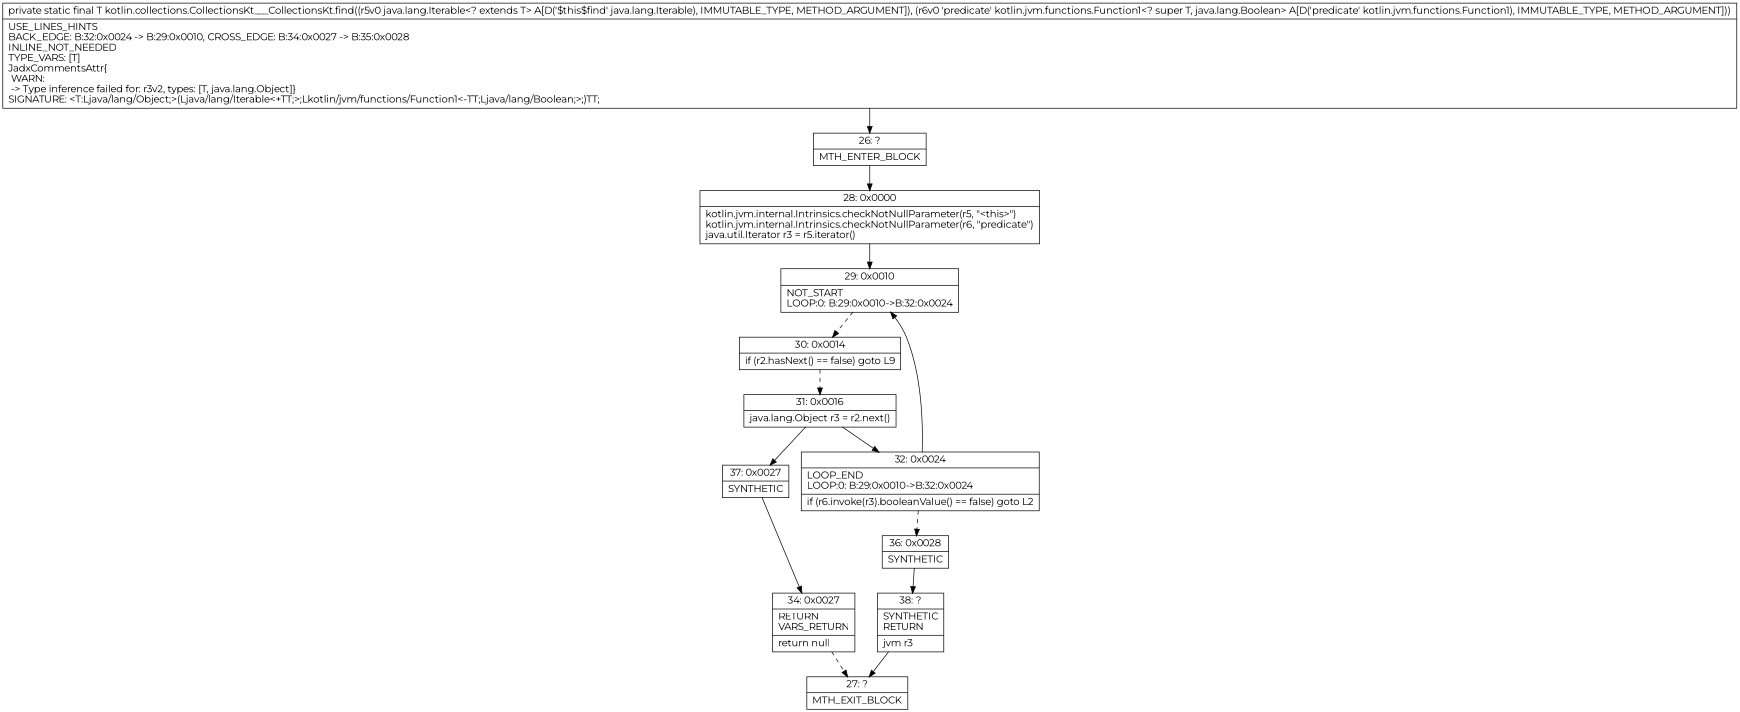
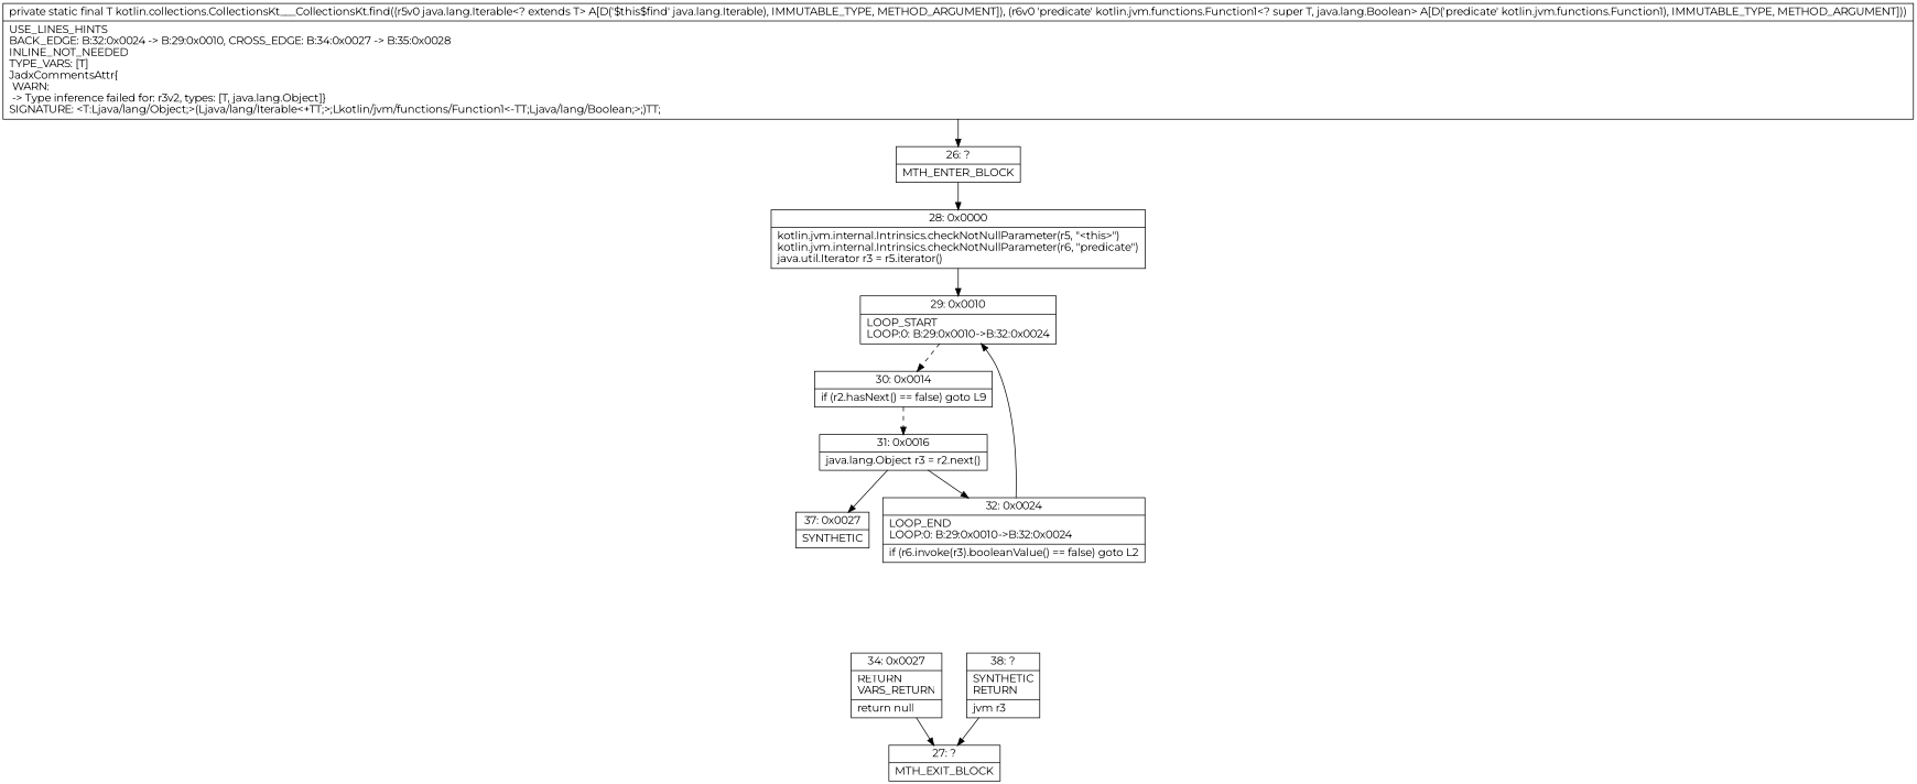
  digraph {
    fontname=Montserrat
    node [fontname=Montserrat shape=record]
    edge [fontname=Montserrat]
    n1 [label="{26\:\ ?|MTH_ENTER_BLOCK\l}"]
    n2 [label="{28\:\ 0x0000|kotlin.jvm.internal.Intrinsics.checkNotNullParameter(r5, \"\<this\>\")\lkotlin.jvm.internal.Intrinsics.checkNotNullParameter(r6, \"predicate\")\ljava.util.Iterator r3 = r5.iterator()\l}"]
-   n3 [label="{29\:\ 0x0010|NOT_START\lLOOP:0: B:29:0x0010\-\>B:32:0x0024\l}"]
+   n3 [label="{29\:\ 0x0010|LOOP_START\lLOOP:0: B:29:0x0010\-\>B:32:0x0024\l}"]
    n4 [label="{30\:\ 0x0014|if (r2.hasNext() == false) goto L9\l}"]
    n5 [label="{31\:\ 0x0016|java.lang.Object r3 = r2.next()\l}"]
    n6 [label="{37\:\ 0x0027|SYNTHETIC\l}"]
    n7 [label="{32\:\ 0x0024|LOOP_END\lLOOP:0: B:29:0x0010\-\>B:32:0x0024\l|if (r6.invoke(r3).booleanValue() == false) goto L2\l}"]
    n8 [label="{34\:\ 0x0027|RETURN\lVARS_RETURN\l|return null\l}"]
-   n9 [label="{36\:\ 0x0028|SYNTHETIC\l}"]
    n10 [label="{38\:\ ?|SYNTHETIC\lRETURN\l|jvm r3\l}"]
    n11 [label="{27\:\ ?|MTH_EXIT_BLOCK\l}"]
    n12 [label="{private static final T kotlin.collections.CollectionsKt___CollectionsKt.find((r5v0 java.lang.Iterable\<? extends T\> A[D('$this$find' java.lang.Iterable), IMMUTABLE_TYPE, METHOD_ARGUMENT]), (r6v0 'predicate' kotlin.jvm.functions.Function1\<? super T, java.lang.Boolean\> A[D('predicate' kotlin.jvm.functions.Function1), IMMUTABLE_TYPE, METHOD_ARGUMENT]))  | USE_LINES_HINTS\lBACK_EDGE: B:32:0x0024 \-\> B:29:0x0010, CROSS_EDGE: B:34:0x0027 \-\> B:35:0x0028\lINLINE_NOT_NEEDED\lTYPE_VARS: [T]\lJadxCommentsAttr\{\l WARN: \l \-\> Type inference failed for: r3v2, types: [T, java.lang.Object]\}\lSIGNATURE: \<T:Ljava\/lang\/Object;\>(Ljava\/lang\/Iterable\<+TT;\>;Lkotlin\/jvm\/functions\/Function1\<\-TT;Ljava\/lang\/Boolean;\>;)TT;\l}"]
    n1 -> n2
    n2 -> n3
    n3 -> n4 [style=dashed]
    n4 -> n5 [style=dashed]
    n5 -> n6
    n5 -> n7
-   n6 -> n8
    n7 -> n3
-   n7 -> n9 [style=dashed]
-   n8 -> n11 [style=dashed]
-   n9 -> n10
+   n8 -> n11
    n10 -> n11
    n12 -> n1
  }
